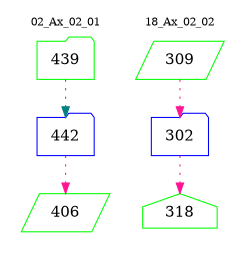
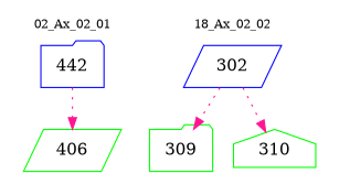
  digraph {
    node [color=green shape=parallelogram]
    edge [color=deeppink style=dotted]
-   n1 [label=439 shape=folder]
    n2 [color=blue label=442 shape=folder]
    n3 [label=406]
-   n4 [label=309]
-   n5 [color=blue label=302 shape=folder]
-   n6 [label=318 shape=house]
+   n4 [label=309 shape=folder]
+   n5 [color=blue label=302]
+   n6 [label=310 shape=house]
    subgraph cluster_1 {
      color=white
      fontsize=10
      label="02_Ax_02_01"
-     n1
      n2
      n3
    }
    subgraph cluster_2 {
      color=white
      fontsize=10
      label="18_Ax_02_02"
      n4
      n5
      n6
    }
-   n1 -> n2 [color=teal]
    n2 -> n3
-   n4 -> n5
+   n5 -> n4
    n5 -> n6
  }
